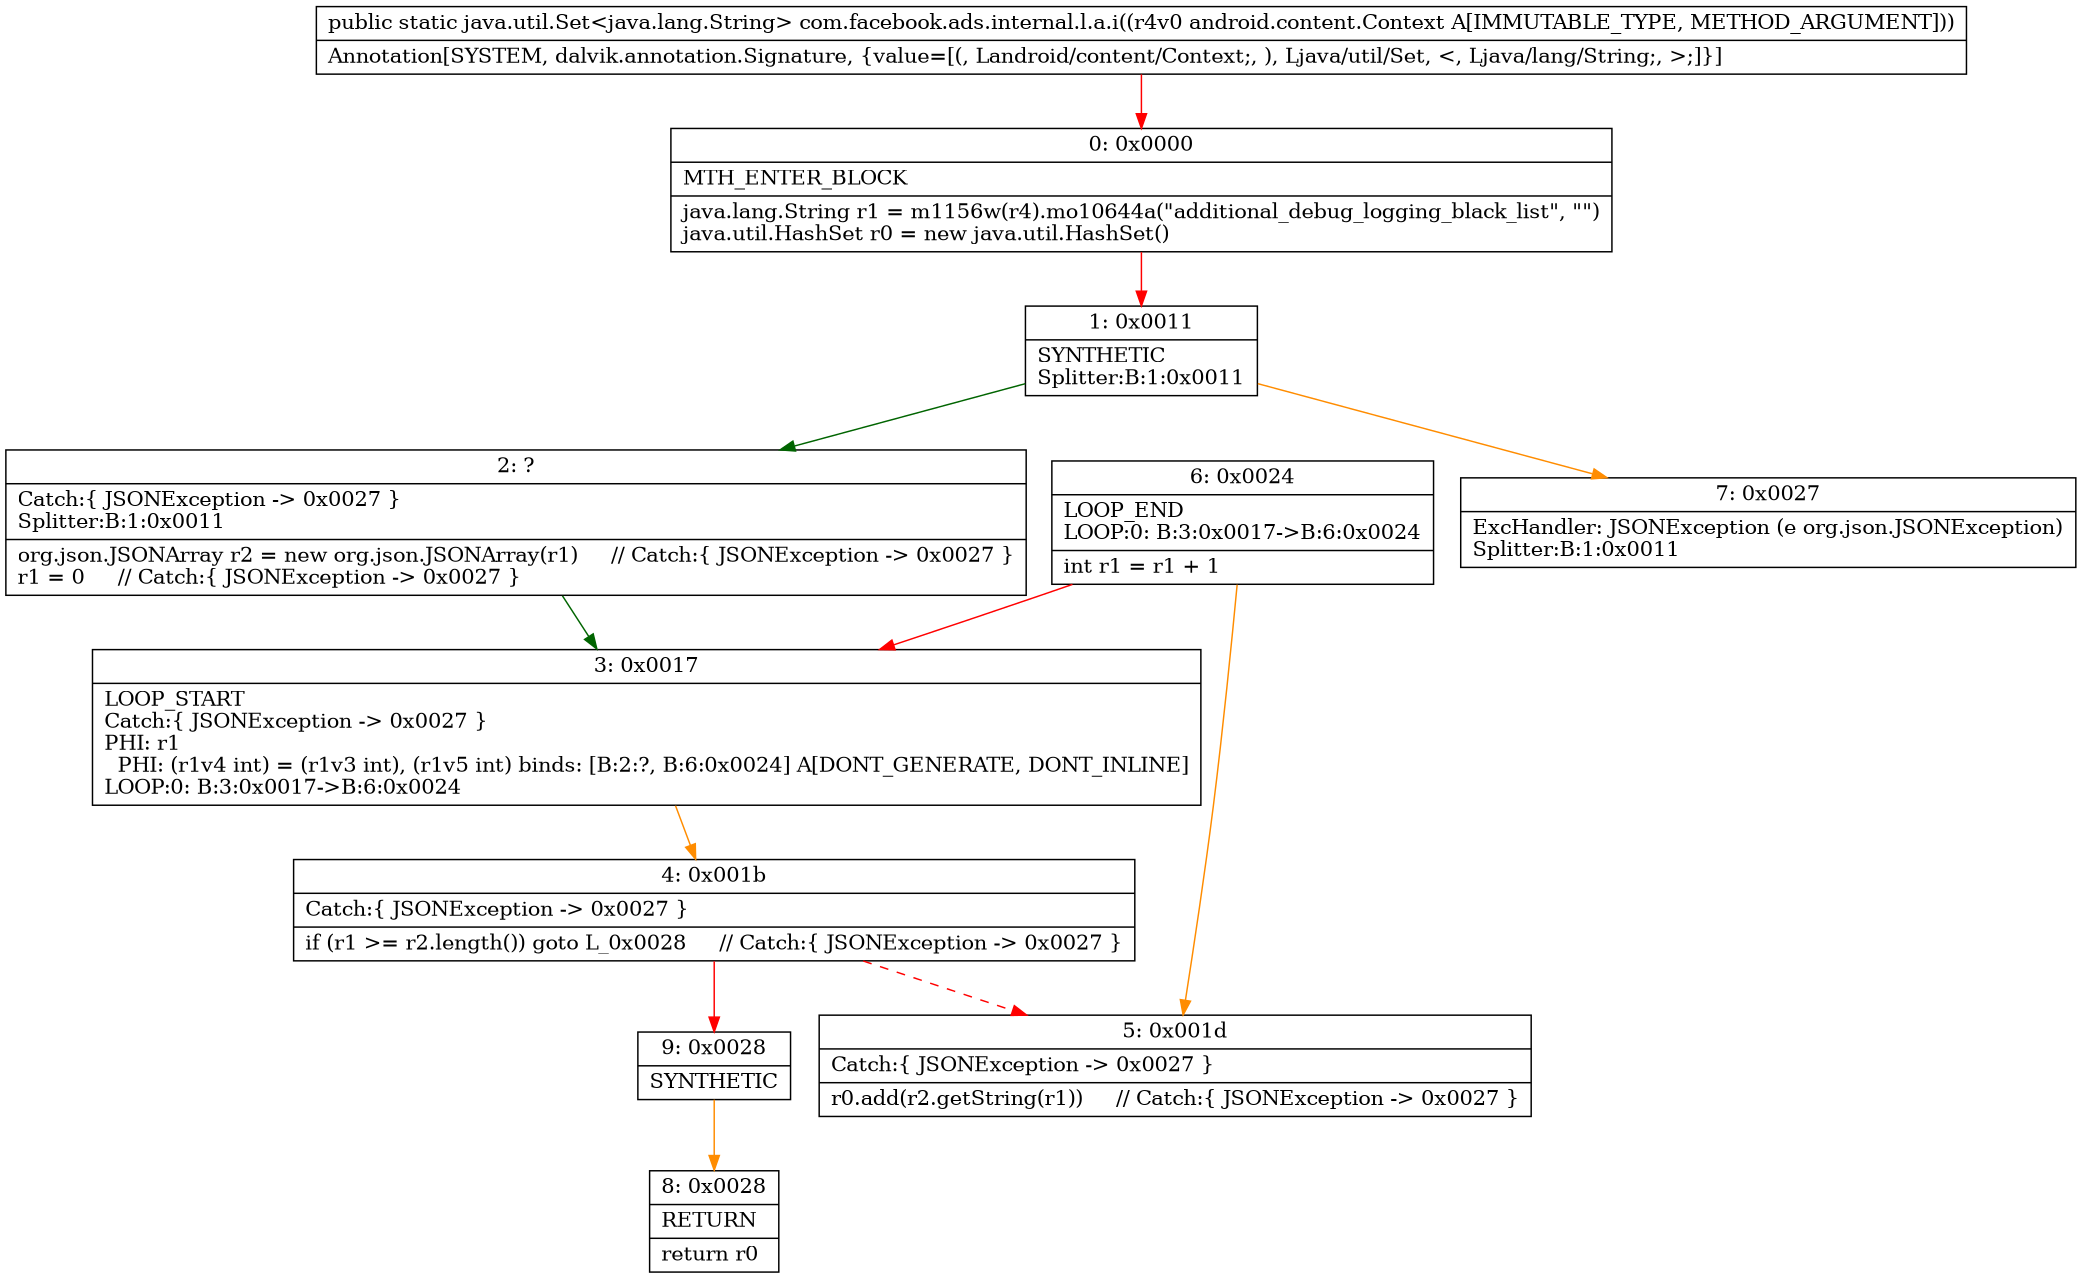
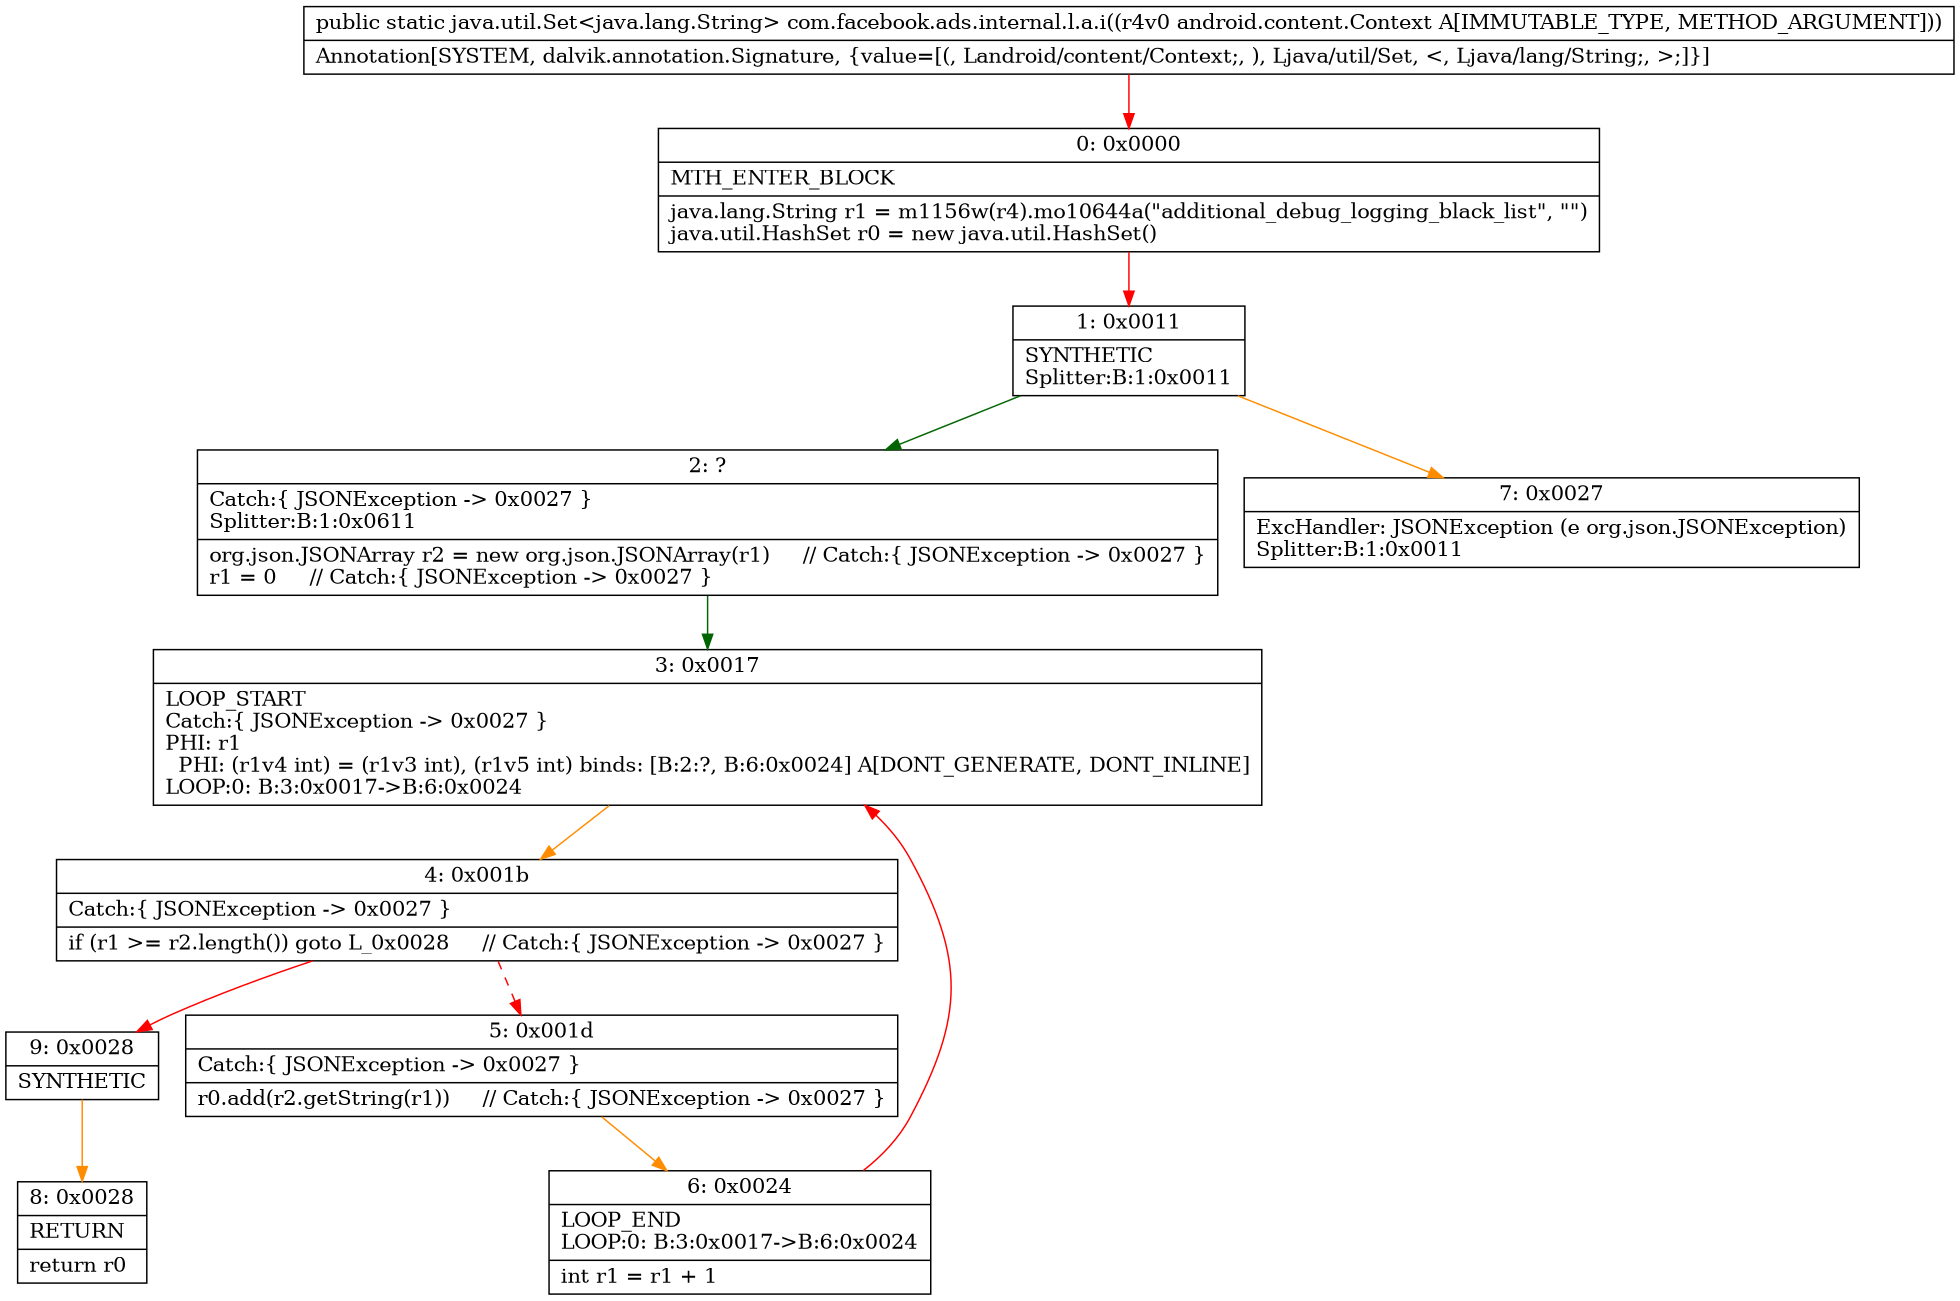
  digraph {
    node [shape=record]
    edge [color=red]
    n1 [label="{0\:\ 0x0000|MTH_ENTER_BLOCK\l|java.lang.String r1 = m1156w(r4).mo10644a(\"additional_debug_logging_black_list\", \"\")\ljava.util.HashSet r0 = new java.util.HashSet()\l}"]
    n2 [label="{1\:\ 0x0011|SYNTHETIC\lSplitter:B:1:0x0011\l}"]
-   n3 [label="{2\:\ ?|Catch:\{ JSONException \-\> 0x0027 \}\lSplitter:B:1:0x0011\l|org.json.JSONArray r2 = new org.json.JSONArray(r1)     \/\/ Catch:\{ JSONException \-\> 0x0027 \}\lr1 = 0     \/\/ Catch:\{ JSONException \-\> 0x0027 \}\l}"]
+   n3 [label="{2\:\ ?|Catch:\{ JSONException \-\> 0x0027 \}\lSplitter:B:1:0x0611\l|org.json.JSONArray r2 = new org.json.JSONArray(r1)     \/\/ Catch:\{ JSONException \-\> 0x0027 \}\lr1 = 0     \/\/ Catch:\{ JSONException \-\> 0x0027 \}\l}"]
    n4 [label="{7\:\ 0x0027|ExcHandler: JSONException (e org.json.JSONException)\lSplitter:B:1:0x0011\l}"]
    n5 [label="{3\:\ 0x0017|LOOP_START\lCatch:\{ JSONException \-\> 0x0027 \}\lPHI: r1 \l  PHI: (r1v4 int) = (r1v3 int), (r1v5 int) binds: [B:2:?, B:6:0x0024] A[DONT_GENERATE, DONT_INLINE]\lLOOP:0: B:3:0x0017\-\>B:6:0x0024\l}"]
    n6 [label="{4\:\ 0x001b|Catch:\{ JSONException \-\> 0x0027 \}\l|if (r1 \>= r2.length()) goto L_0x0028     \/\/ Catch:\{ JSONException \-\> 0x0027 \}\l}"]
    n7 [label="{5\:\ 0x001d|Catch:\{ JSONException \-\> 0x0027 \}\l|r0.add(r2.getString(r1))     \/\/ Catch:\{ JSONException \-\> 0x0027 \}\l}"]
    n8 [label="{9\:\ 0x0028|SYNTHETIC\l}"]
    n9 [label="{6\:\ 0x0024|LOOP_END\lLOOP:0: B:3:0x0017\-\>B:6:0x0024\l|int r1 = r1 + 1\l}"]
    n10 [label="{8\:\ 0x0028|RETURN\l|return r0\l}"]
    n11 [label="{public static java.util.Set\<java.lang.String\> com.facebook.ads.internal.l.a.i((r4v0 android.content.Context A[IMMUTABLE_TYPE, METHOD_ARGUMENT]))  | Annotation[SYSTEM, dalvik.annotation.Signature, \{value=[(, Landroid\/content\/Context;, ), Ljava\/util\/Set, \<, Ljava\/lang\/String;, \>;]\}]\l}"]
    n1 -> n2
    n2 -> n3 [color=darkgreen]
    n2 -> n4 [color=darkorange]
    n3 -> n5 [color=darkgreen]
    n5 -> n6 [color=darkorange]
    n6 -> n7 [style=dashed]
    n6 -> n8
-   n9 -> n7 [color=darkorange]
+   n7 -> n9 [color=darkorange]
    n8 -> n10 [color=darkorange]
    n9 -> n5
    n11 -> n1
  }
